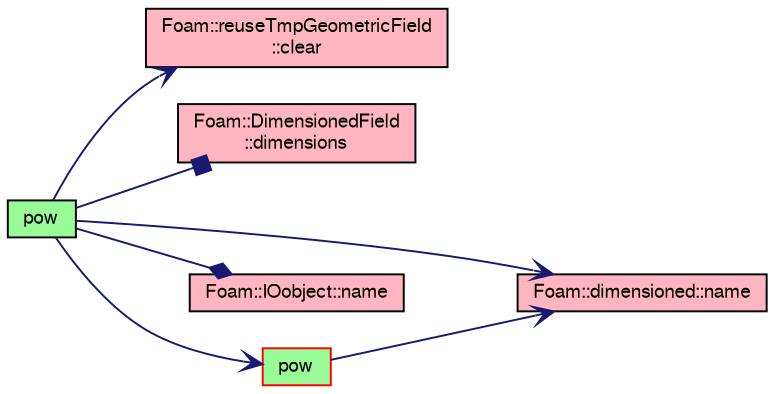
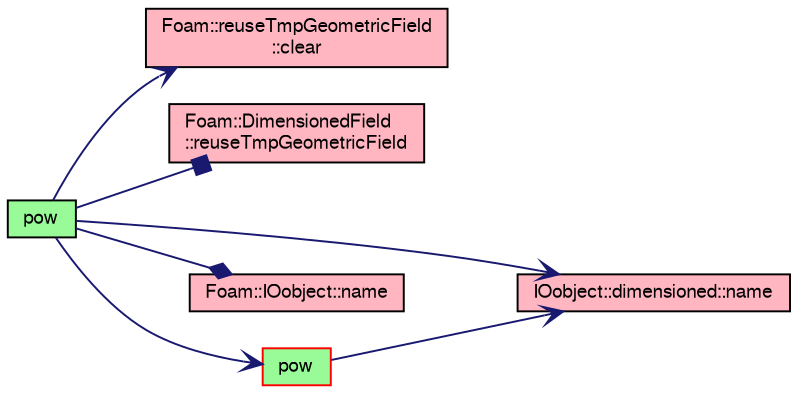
  digraph {
    rankdir=LR
    node [color=black fillcolor=lightpink fontname=FreeSans fontsize=10 shape=record style=filled]
    edge [arrowhead=vee color=midnightblue fontname=FreeSans fontsize=10 labelfontname=FreeSans labelfontsize=10 style=solid]
    n1 [fillcolor=palegreen fontcolor=black height=0.2 label=pow width=0.4]
    n2 [height=0.2 label="Foam::reuseTmpGeometricField\l::clear" width=0.4]
-   n3 [height=0.2 label="Foam::DimensionedField\l::dimensions" width=0.4]
-   n4 [height=0.2 label="Foam::dimensioned::name" width=0.4]
+   n3 [height=0.2 label="Foam::DimensionedField\l::reuseTmpGeometricField" width=0.4]
+   n4 [height=0.2 label="IOobject::dimensioned::name" width=0.4]
    n5 [height=0.2 label="Foam::IOobject::name" width=0.4]
    n6 [color=red fillcolor=palegreen height=0.2 label=pow width=0.4]
    n1 -> n2
    n1 -> n3 [arrowhead=box]
    n1 -> n4
    n1 -> n5 [arrowhead=diamond]
    n1 -> n6
    n6 -> n4
  }
